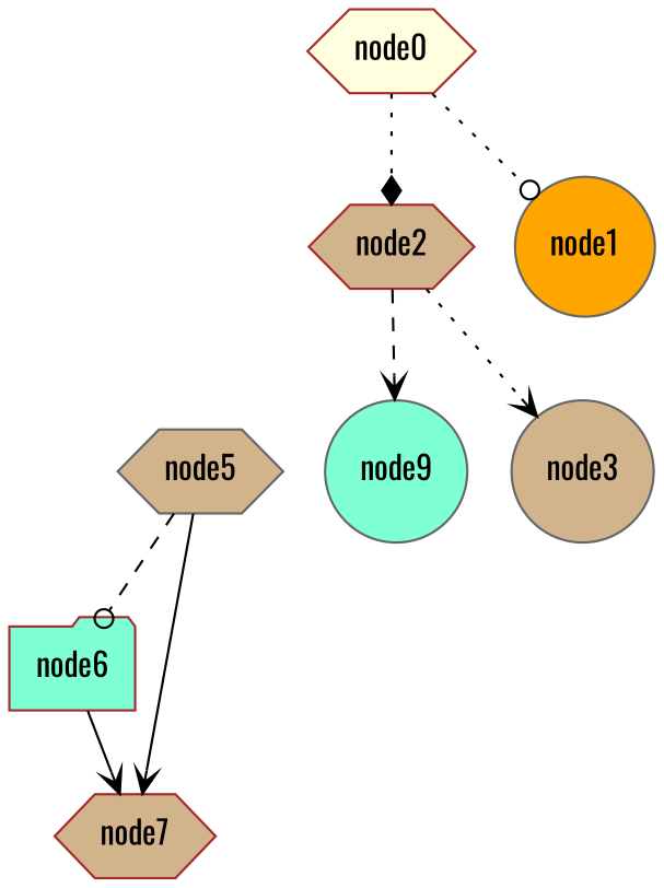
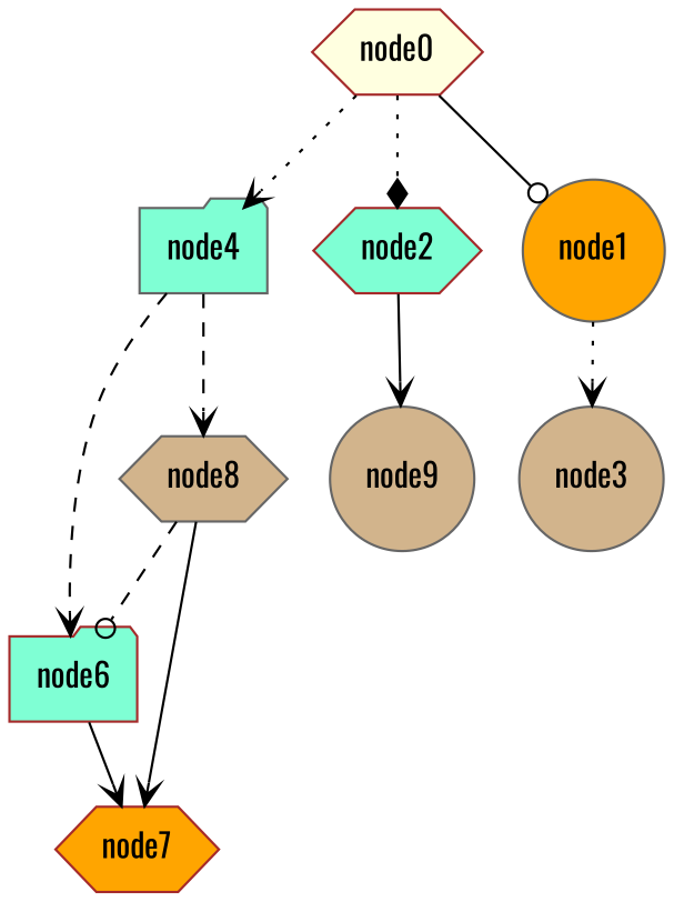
  digraph {
    fontname=Oswald
    node [color=gray40 fillcolor=tan fontname=Oswald shape=hexagon style=filled]
    edge [arrowhead=vee fontname=Oswald style=solid]
-   node9 [fillcolor=aquamarine shape=circle]
-   node7 [color=brown]
+   node9 [shape=circle]
+   node7 [color=brown fillcolor=orange]
    node6 [color=brown fillcolor=aquamarine shape=folder]
-   node5
+   node5 [label=node8]
+   node4 [fillcolor=aquamarine shape=folder]
    node3 [shape=circle]
-   node2 [color=brown]
+   node2 [color=brown fillcolor=aquamarine]
    node1 [fillcolor=orange shape=circle]
    node0 [color=brown fillcolor=lightyellow]
    node6 -> node7
    node5 -> node7
    node5 -> node6 [arrowhead=odot style=dashed]
-   node2 -> node9 [style=dashed]
-   node2 -> node3 [style=dotted]
+   node4 -> node6 [style=dashed]
+   node4 -> node5 [style=dashed]
+   node2 -> node9
+   node1 -> node3 [style=dotted]
+   node0 -> node4 [style=dotted]
    node0 -> node2 [arrowhead=diamond style=dotted]
-   node0 -> node1 [arrowhead=odot style=dotted]
+   node0 -> node1 [arrowhead=odot]
  }
